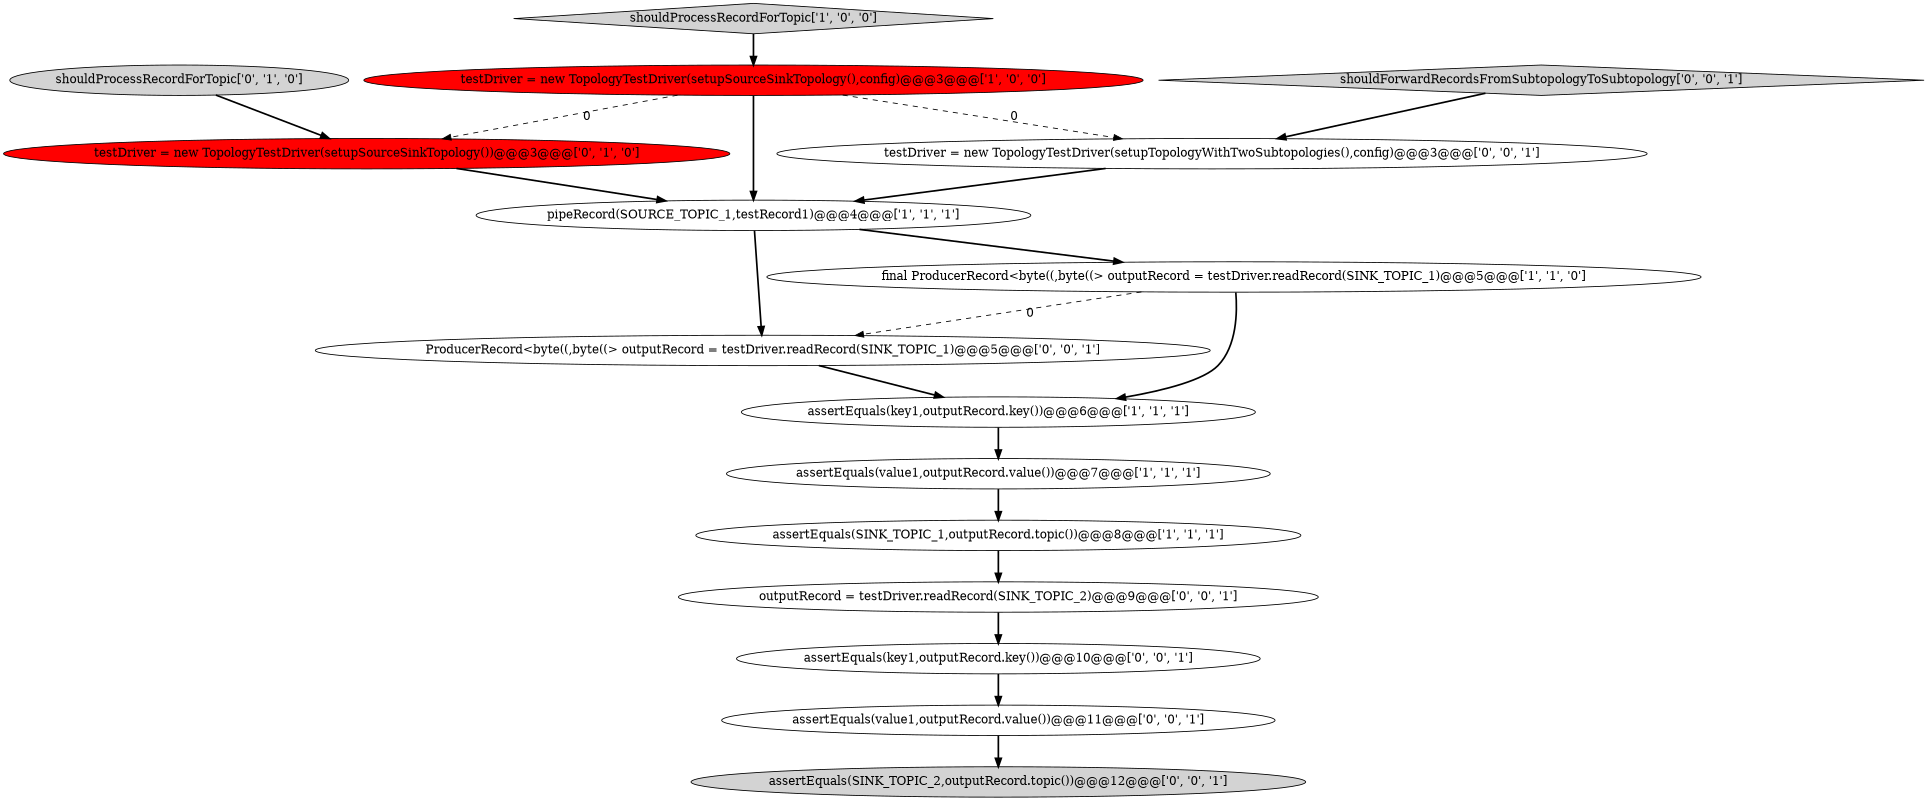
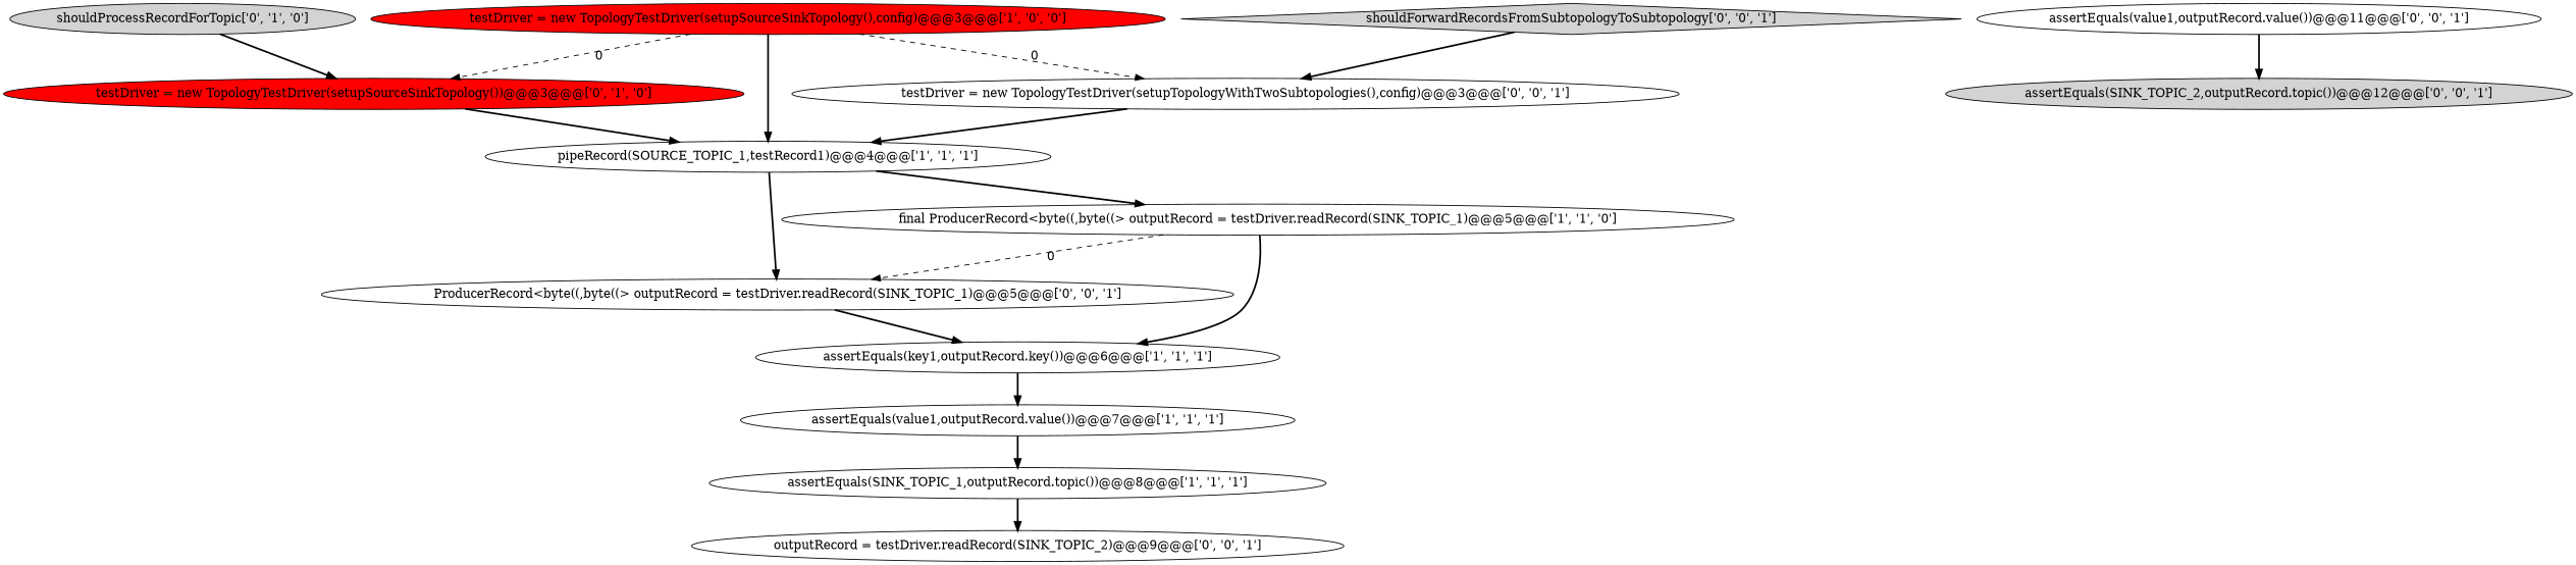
  digraph {
    node [fillcolor=white shape=ellipse style=filled]
    edge [style=bold]
    n1 [label="ProducerRecord<byte((,byte((> outputRecord = testDriver.readRecord(SINK_TOPIC_1)@@@5@@@['0', '0', '1']"]
    n2 [label="assertEquals(key1,outputRecord.key())@@@6@@@['1', '1', '1']"]
    n3 [label="assertEquals(value1,outputRecord.value())@@@7@@@['1', '1', '1']"]
    n4 [label="assertEquals(SINK_TOPIC_1,outputRecord.topic())@@@8@@@['1', '1', '1']"]
    n5 [label="outputRecord = testDriver.readRecord(SINK_TOPIC_2)@@@9@@@['0', '0', '1']"]
-   n6 [label="assertEquals(key1,outputRecord.key())@@@10@@@['0', '0', '1']"]
    n7 [label="assertEquals(value1,outputRecord.value())@@@11@@@['0', '0', '1']"]
    n8 [fillcolor=lightgray label="assertEquals(SINK_TOPIC_2,outputRecord.topic())@@@12@@@['0', '0', '1']"]
    n9 [label="pipeRecord(SOURCE_TOPIC_1,testRecord1)@@@4@@@['1', '1', '1']"]
    n10 [label="final ProducerRecord<byte((,byte((> outputRecord = testDriver.readRecord(SINK_TOPIC_1)@@@5@@@['1', '1', '0']"]
    n11 [fillcolor=lightgray label="shouldProcessRecordForTopic['0', '1', '0']"]
    n12 [fillcolor=red label="testDriver = new TopologyTestDriver(setupSourceSinkTopology())@@@3@@@['0', '1', '0']"]
    n13 [fillcolor=lightgray label="shouldForwardRecordsFromSubtopologyToSubtopology['0', '0', '1']" shape=diamond]
    n14 [label="testDriver = new TopologyTestDriver(setupTopologyWithTwoSubtopologies(),config)@@@3@@@['0', '0', '1']"]
-   n15 [fillcolor=lightgray label="shouldProcessRecordForTopic['1', '0', '0']" shape=diamond]
    n16 [fillcolor=red label="testDriver = new TopologyTestDriver(setupSourceSinkTopology(),config)@@@3@@@['1', '0', '0']"]
    n1 -> n2
    n2 -> n3
    n3 -> n4
    n4 -> n5
-   n5 -> n6
-   n6 -> n7
    n7 -> n8
    n9 -> n1
    n9 -> n10
    n10 -> n1 [label=0 style=dashed]
    n10 -> n2
    n11 -> n12
    n12 -> n9
    n13 -> n14
    n14 -> n9
-   n15 -> n16
    n16 -> n9
    n16 -> n12 [label=0 style=dashed]
    n16 -> n14 [label=0 style=dashed]
  }
